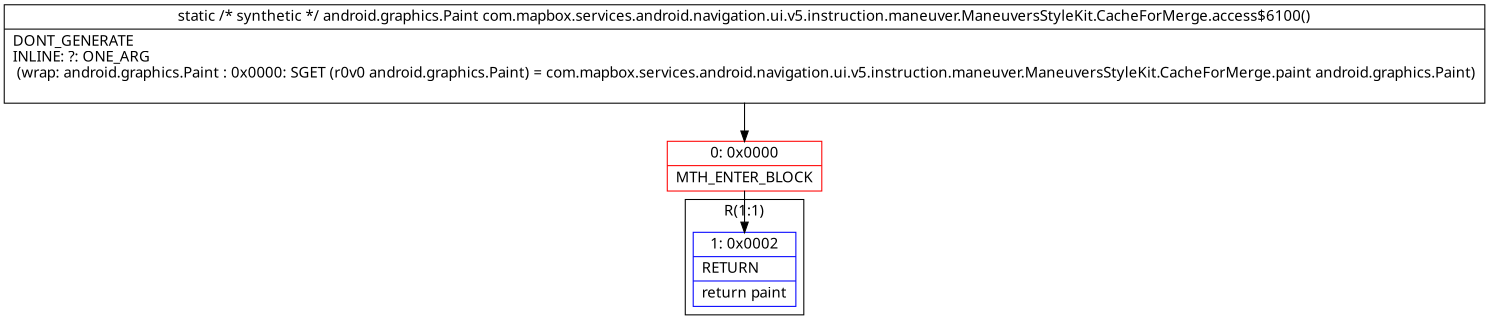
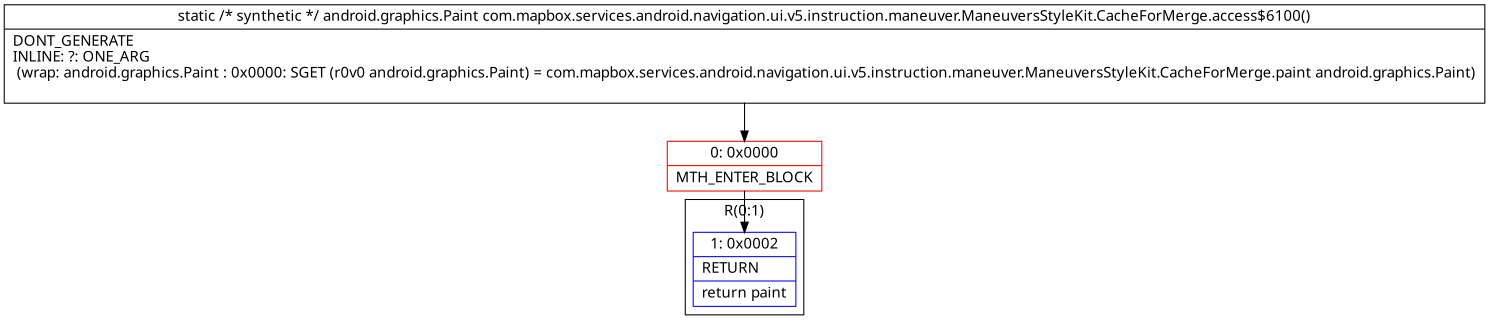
  digraph {
    fontname="Noto Sans"
    node [shape=record fontname="Noto Sans"]
    edge [fontname="Noto Sans"]
    n1 [color=blue label="{1\:\ 0x0002|RETURN\l|return paint\l}"]
    n2 [color=red label="{0\:\ 0x0000|MTH_ENTER_BLOCK\l}"]
    n3 [label="{static \/* synthetic *\/ android.graphics.Paint com.mapbox.services.android.navigation.ui.v5.instruction.maneuver.ManeuversStyleKit.CacheForMerge.access$6100()  | DONT_GENERATE\lINLINE: ?: ONE_ARG  \l  (wrap: android.graphics.Paint : 0x0000: SGET  (r0v0 android.graphics.Paint) =  com.mapbox.services.android.navigation.ui.v5.instruction.maneuver.ManeuversStyleKit.CacheForMerge.paint android.graphics.Paint)\l\l}"]
    subgraph cluster_1 {
-     label="R(1:1)"
+     label="R(0:1)"
      n1
    }
    n2 -> n1
    n3 -> n2
  }
